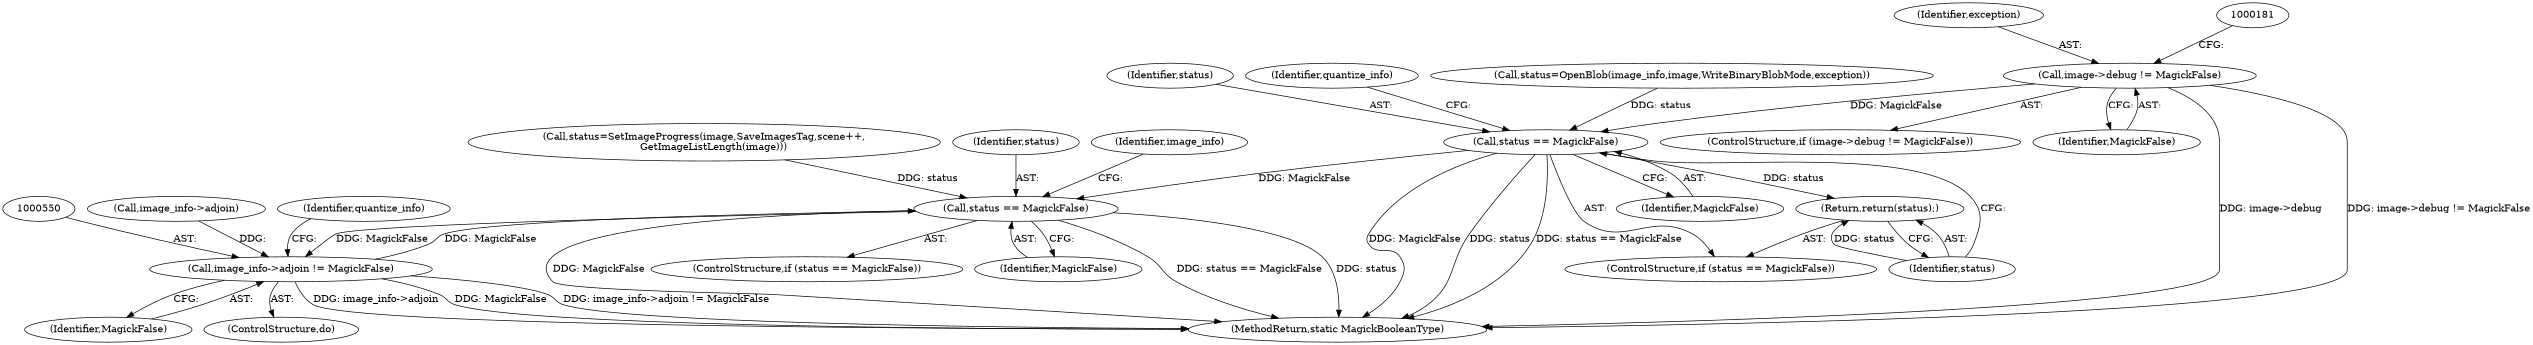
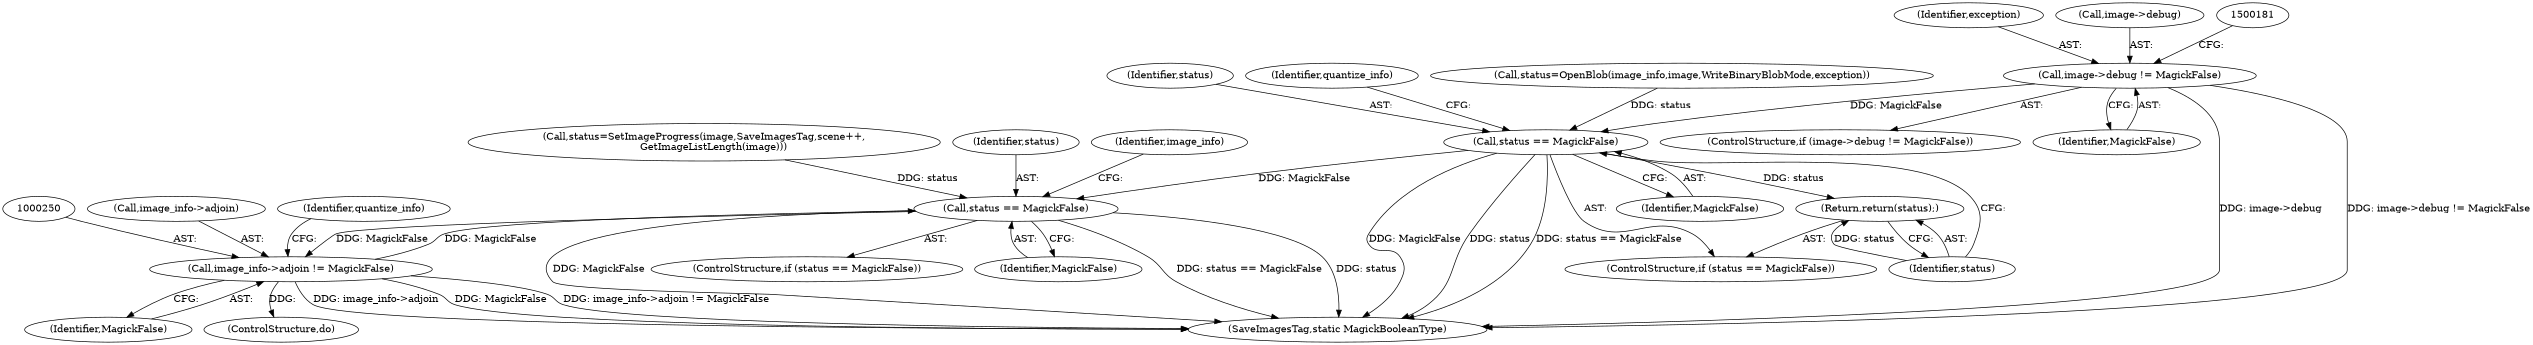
  digraph {
    n1 [label="(Call,image->debug != MagickFalse)"]
    n2 [label="(Call,status == MagickFalse)"]
    n3 [label="(Identifier,MagickFalse)"]
-   n4 [label="(MethodReturn,static MagickBooleanType)"]
+   n4 [label="(SaveImagesTag,static MagickBooleanType)"]
    n5 [label="(ControlStructure,if (image->debug != MagickFalse))"]
    n6 [label="(Return,return(status);)"]
    n7 [label="(Call,status == MagickFalse)"]
    n8 [label="(Identifier,MagickFalse)"]
    n9 [label="(ControlStructure,if (status == MagickFalse))"]
    n10 [label="(Identifier,status)"]
    n11 [label="(Call,image_info->adjoin != MagickFalse)"]
    n12 [label="(Identifier,MagickFalse)"]
    n13 [label="(ControlStructure,if (status == MagickFalse))"]
    n14 [label="(Identifier,MagickFalse)"]
    n15 [label="(ControlStructure,do)"]
    n16 [label="(Identifier,quantize_info)"]
    n17 [label="(Identifier,exception)"]
    n18 [label="(Identifier,image_info)"]
    n19 [label="(Call,status=OpenBlob(image_info,image,WriteBinaryBlobMode,exception))"]
    n20 [label="(Call,status=SetImageProgress(image,SaveImagesTag,scene++,\n      GetImageListLength(image)))"]
    n21 [label="(Identifier,status)"]
    n22 [label="(Call,image_info->adjoin)"]
+   n23 [label="(Call,image->debug)"]
    n24 [label="(Identifier,status)"]
    n25 [label="(Identifier,quantize_info)"]
-   1000181
-   1000250 [label=1000550]
+   1000181 [label=1500181]
+   1000250
    n1 -> n2 [label="DDG: MagickFalse"]
    n1 -> n3 [label="CFG: "]
    n1 -> n4 [label="DDG: image->debug"]
    n1 -> n4 [label="DDG: image->debug != MagickFalse"]
    n1 -> n5 [label="AST: "]
    n2 -> n4 [label="DDG: status"]
    n2 -> n4 [label="DDG: status == MagickFalse"]
    n2 -> n4 [label="DDG: MagickFalse"]
    n2 -> n6 [label="DDG: status"]
    n2 -> n7 [label="DDG: MagickFalse"]
    n2 -> n8 [label="CFG: "]
    n2 -> n9 [label="AST: "]
    n3 -> n1 [label="AST: "]
    n6 -> n9 [label="AST: "]
    n6 -> n10 [label="CFG: "]
    n7 -> n4 [label="DDG: status == MagickFalse"]
    n7 -> n4 [label="DDG: status"]
    n7 -> n4 [label="DDG: MagickFalse"]
    n7 -> n11 [label="DDG: MagickFalse"]
    n7 -> n12 [label="CFG: "]
    n7 -> n13 [label="AST: "]
    n8 -> n2 [label="AST: "]
    n10 -> n2 [label="CFG: "]
    n10 -> n6 [label="AST: "]
    n10 -> n6 [label="DDG: status"]
    n11 -> n4 [label="DDG: image_info->adjoin"]
    n11 -> n4 [label="DDG: MagickFalse"]
    n11 -> n4 [label="DDG: image_info->adjoin != MagickFalse"]
    n11 -> n7 [label="DDG: MagickFalse"]
    n11 -> n14 [label="CFG: "]
-   n11 -> n15 [label="AST: "]
+   n11 -> n15 [label="DDG: "]
    n12 -> n7 [label="AST: "]
    n14 -> n11 [label="AST: "]
    n16 -> n2 [label="CFG: "]
    n17 -> n1 [label="AST: "]
    n18 -> n7 [label="CFG: "]
    n19 -> n2 [label="DDG: status"]
    n20 -> n7 [label="DDG: status"]
    n21 -> n2 [label="AST: "]
-   n22 -> n11 [label="DDG: "]
+   n22 -> n11 [label="AST: "]
+   n23 -> n1 [label="AST: "]
    n24 -> n7 [label="AST: "]
    n25 -> n11 [label="CFG: "]
    1000181 -> n1 [label="CFG: "]
    1000250 -> n11 [label="AST: "]
  }
